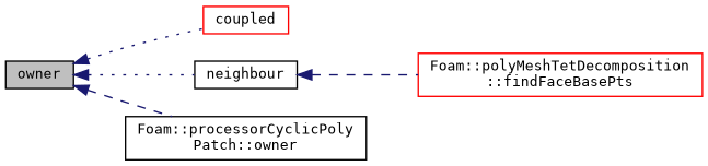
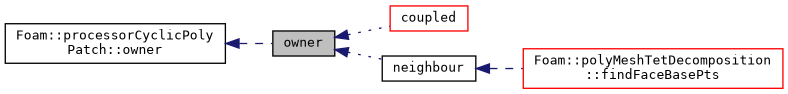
  digraph {
    fontname="DejaVu Sans Mono"
    rankdir=LR
    node [color=black fontname="DejaVu Sans Mono" fontsize=10 shape=record]
    edge [color=midnightblue dir=back fontname="DejaVu Sans Mono" fontsize=10 labelfontname=FreeSans labelfontsize=10 style=dotted]
    n1 [fillcolor=grey75 fontcolor=black height=0.2 label=owner style=filled width=0.4]
    n2 [color=red height=0.2 label=coupled width=0.4]
    n3 [height=0.2 label=neighbour width=0.4]
    n4 [height=0.2 label="Foam::processorCyclicPoly\lPatch::owner" width=0.4]
    n5 [color=red height=0.2 label="Foam::polyMeshTetDecomposition\l::findFaceBasePts" width=0.4]
    n1 -> n2
    n1 -> n3
-   n1 -> n4 [style=dashed]
+   n4 -> n1 [style=dashed]
    n3 -> n5 [style=dashed]
  }
